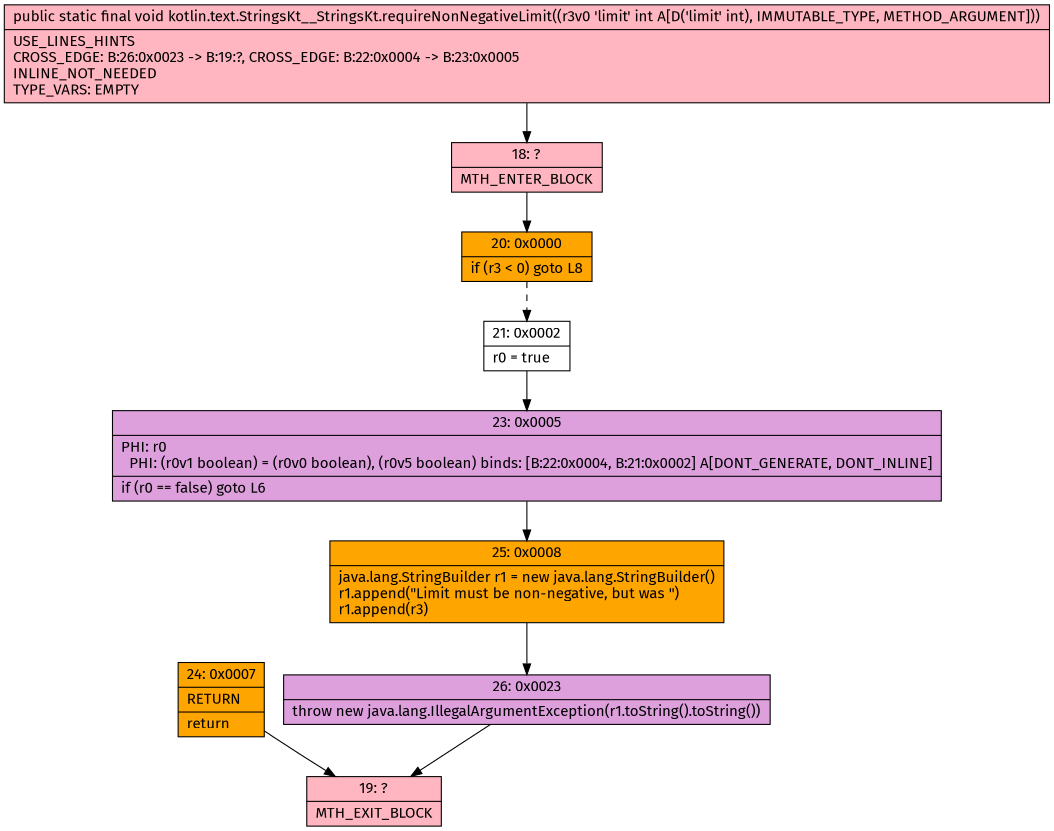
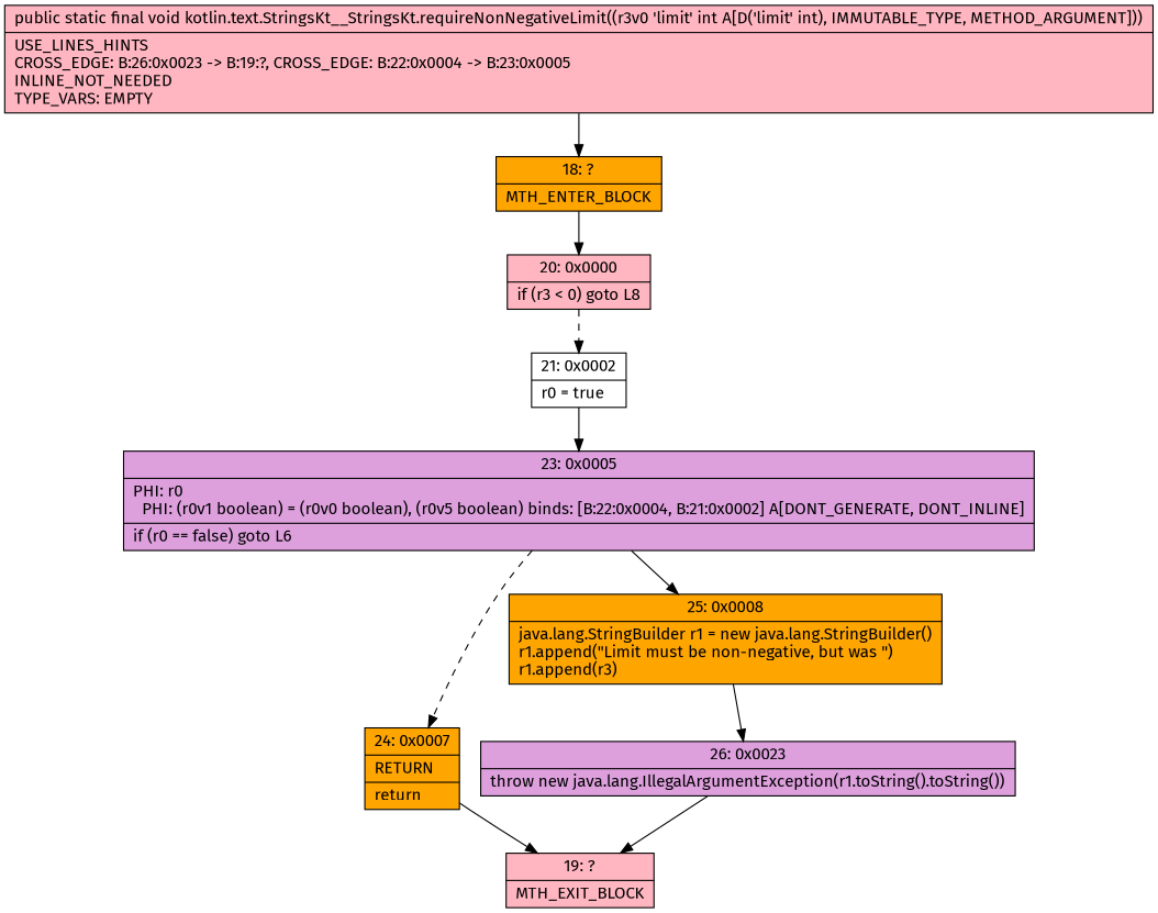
  digraph {
    fontname="Fira Sans"
    node [fillcolor=lightpink fontname="Fira Sans" shape=record style=filled]
    edge [fontname="Fira Sans"]
-   n1 [label="{18\:\ ?|MTH_ENTER_BLOCK\l}"]
-   n2 [fillcolor=orange label="{20\:\ 0x0000|if (r3 \< 0) goto L8\l}"]
+   n1 [fillcolor=orange label="{18\:\ ?|MTH_ENTER_BLOCK\l}"]
+   n2 [label="{20\:\ 0x0000|if (r3 \< 0) goto L8\l}"]
    n3 [fillcolor=white label="{21\:\ 0x0002|r0 = true\l}"]
    n4 [fillcolor=plum label="{23\:\ 0x0005|PHI: r0 \l  PHI: (r0v1 boolean) = (r0v0 boolean), (r0v5 boolean) binds: [B:22:0x0004, B:21:0x0002] A[DONT_GENERATE, DONT_INLINE]\l|if (r0 == false) goto L6\l}"]
    n5 [fillcolor=orange label="{24\:\ 0x0007|RETURN\l|return\l}"]
    n6 [fillcolor=orange label="{25\:\ 0x0008|java.lang.StringBuilder r1 = new java.lang.StringBuilder()\lr1.append(\"Limit must be non\-negative, but was \")\lr1.append(r3)\l}"]
    n7 [label="{19\:\ ?|MTH_EXIT_BLOCK\l}"]
    n8 [fillcolor=plum label="{26\:\ 0x0023|throw new java.lang.IllegalArgumentException(r1.toString().toString())\l}"]
    n9 [label="{public static final void kotlin.text.StringsKt__StringsKt.requireNonNegativeLimit((r3v0 'limit' int A[D('limit' int), IMMUTABLE_TYPE, METHOD_ARGUMENT]))  | USE_LINES_HINTS\lCROSS_EDGE: B:26:0x0023 \-\> B:19:?, CROSS_EDGE: B:22:0x0004 \-\> B:23:0x0005\lINLINE_NOT_NEEDED\lTYPE_VARS: EMPTY\l}"]
    n1 -> n2
    n2 -> n3 [style=dashed]
    n3 -> n4
+   n4 -> n5 [style=dashed]
    n4 -> n6
    n5 -> n7
    n6 -> n8
    n8 -> n7
    n9 -> n1
  }
